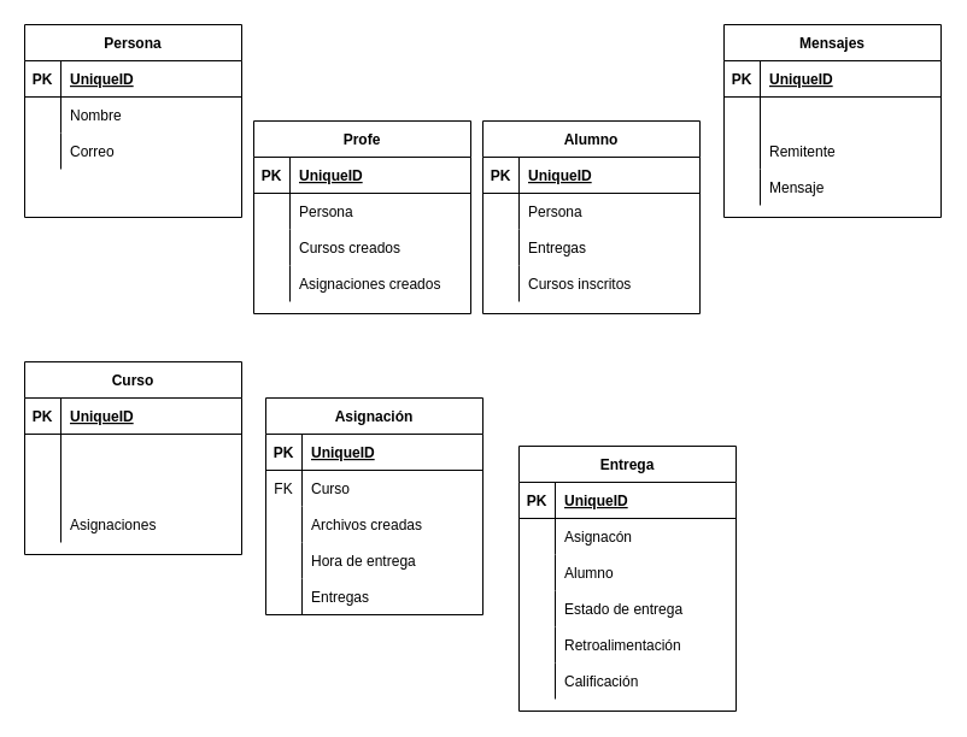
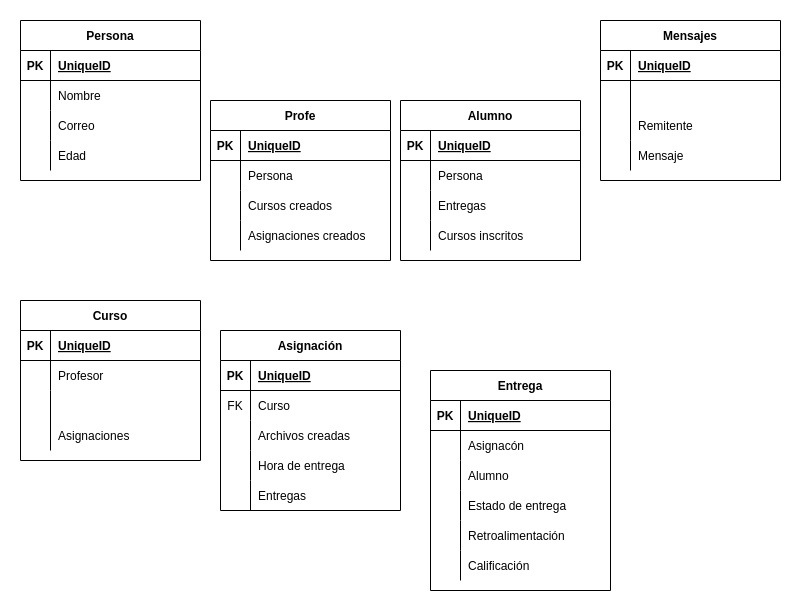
  <mxCell id="0" />
  <mxCell id="1" parent="0" />
  <mxCell id="2" value="Persona" style="shape=table;startSize=30;container=1;collapsible=1;childLayout=tableLayout;fixedRows=1;rowLines=0;fontStyle=1;align=center;resizeLast=1;" parent="1" vertex="1"><mxGeometry x="20" y="20" width="180" height="160" as="geometry" /></mxCell>
  <mxCell id="3" value="" style="shape=partialRectangle;collapsible=0;dropTarget=0;pointerEvents=0;fillColor=none;top=0;left=0;bottom=1;right=0;points=[[0,0.5],[1,0.5]];portConstraint=eastwest;" parent="2" vertex="1"><mxGeometry y="30" width="180" height="30" as="geometry" /></mxCell>
  <mxCell id="4" value="PK" style="shape=partialRectangle;connectable=0;fillColor=none;top=0;left=0;bottom=0;right=0;fontStyle=1;overflow=hidden;" parent="3" vertex="1"><mxGeometry width="30" height="30" as="geometry" /></mxCell>
  <mxCell id="5" value="UniqueID" style="shape=partialRectangle;connectable=0;fillColor=none;top=0;left=0;bottom=0;right=0;align=left;spacingLeft=6;fontStyle=5;overflow=hidden;" parent="3" vertex="1"><mxGeometry x="30" width="150" height="30" as="geometry" /></mxCell>
  <mxCell id="6" value="" style="shape=partialRectangle;collapsible=0;dropTarget=0;pointerEvents=0;fillColor=none;top=0;left=0;bottom=0;right=0;points=[[0,0.5],[1,0.5]];portConstraint=eastwest;" parent="2" vertex="1"><mxGeometry y="60" width="180" height="30" as="geometry" /></mxCell>
  <mxCell id="7" value="" style="shape=partialRectangle;connectable=0;fillColor=none;top=0;left=0;bottom=0;right=0;editable=1;overflow=hidden;" parent="6" vertex="1"><mxGeometry width="30" height="30" as="geometry" /></mxCell>
  <mxCell id="8" value="Nombre" style="shape=partialRectangle;connectable=0;fillColor=none;top=0;left=0;bottom=0;right=0;align=left;spacingLeft=6;overflow=hidden;" parent="6" vertex="1"><mxGeometry x="30" width="150" height="30" as="geometry" /></mxCell>
  <mxCell id="9" value="" style="shape=partialRectangle;collapsible=0;dropTarget=0;pointerEvents=0;fillColor=none;top=0;left=0;bottom=0;right=0;points=[[0,0.5],[1,0.5]];portConstraint=eastwest;" parent="2" vertex="1"><mxGeometry y="90" width="180" height="30" as="geometry" /></mxCell>
  <mxCell id="10" value="" style="shape=partialRectangle;connectable=0;fillColor=none;top=0;left=0;bottom=0;right=0;editable=1;overflow=hidden;" parent="9" vertex="1"><mxGeometry width="30" height="30" as="geometry" /></mxCell>
  <mxCell id="11" value="Correo" style="shape=partialRectangle;connectable=0;fillColor=none;top=0;left=0;bottom=0;right=0;align=left;spacingLeft=6;overflow=hidden;" parent="9" vertex="1"><mxGeometry x="30" width="150" height="30" as="geometry" /></mxCell>
  <mxCell id="12" value="" style="shape=partialRectangle;collapsible=0;dropTarget=0;pointerEvents=0;fillColor=none;top=0;left=0;bottom=0;right=0;points=[[0,0.5],[1,0.5]];portConstraint=eastwest;" parent="2" vertex="1"><mxGeometry y="120" width="180" height="30" as="geometry" /></mxCell>
  <mxCell id="13" value="" style="shape=partialRectangle;connectable=0;fillColor=none;top=0;left=0;bottom=0;right=0;editable=1;overflow=hidden;" parent="12" vertex="1"><mxGeometry width="30" height="30" as="geometry" /></mxCell>
+ <mxCell id="14" value="Edad" style="shape=partialRectangle;connectable=0;fillColor=none;top=0;left=0;bottom=0;right=0;align=left;spacingLeft=6;overflow=hidden;" parent="12" vertex="1"><mxGeometry x="30" width="150" height="30" as="geometry" /></mxCell>
  <mxCell id="15" value="Curso" style="shape=table;startSize=30;container=1;collapsible=1;childLayout=tableLayout;fixedRows=1;rowLines=0;fontStyle=1;align=center;resizeLast=1;" parent="1" vertex="1"><mxGeometry x="20" y="300" width="180" height="160" as="geometry" /></mxCell>
  <mxCell id="16" value="" style="shape=partialRectangle;collapsible=0;dropTarget=0;pointerEvents=0;fillColor=none;top=0;left=0;bottom=1;right=0;points=[[0,0.5],[1,0.5]];portConstraint=eastwest;" parent="15" vertex="1"><mxGeometry y="30" width="180" height="30" as="geometry" /></mxCell>
  <mxCell id="17" value="PK" style="shape=partialRectangle;connectable=0;fillColor=none;top=0;left=0;bottom=0;right=0;fontStyle=1;overflow=hidden;" parent="16" vertex="1"><mxGeometry width="30" height="30" as="geometry" /></mxCell>
  <mxCell id="18" value="UniqueID" style="shape=partialRectangle;connectable=0;fillColor=none;top=0;left=0;bottom=0;right=0;align=left;spacingLeft=6;fontStyle=5;overflow=hidden;" parent="16" vertex="1"><mxGeometry x="30" width="150" height="30" as="geometry" /></mxCell>
  <mxCell id="19" value="" style="shape=partialRectangle;collapsible=0;dropTarget=0;pointerEvents=0;fillColor=none;top=0;left=0;bottom=0;right=0;points=[[0,0.5],[1,0.5]];portConstraint=eastwest;" parent="15" vertex="1"><mxGeometry y="60" width="180" height="30" as="geometry" /></mxCell>
  <mxCell id="20" value="" style="shape=partialRectangle;connectable=0;fillColor=none;top=0;left=0;bottom=0;right=0;editable=1;overflow=hidden;" parent="19" vertex="1"><mxGeometry width="30" height="30" as="geometry" /></mxCell>
+ <mxCell id="21" value="Profesor" style="shape=partialRectangle;connectable=0;fillColor=none;top=0;left=0;bottom=0;right=0;align=left;spacingLeft=6;overflow=hidden;" parent="19" vertex="1"><mxGeometry x="30" width="150" height="30" as="geometry" /></mxCell>
  <mxCell id="22" value="" style="shape=partialRectangle;collapsible=0;dropTarget=0;pointerEvents=0;fillColor=none;top=0;left=0;bottom=0;right=0;points=[[0,0.5],[1,0.5]];portConstraint=eastwest;" parent="15" vertex="1"><mxGeometry y="90" width="180" height="30" as="geometry" /></mxCell>
  <mxCell id="23" value="" style="shape=partialRectangle;connectable=0;fillColor=none;top=0;left=0;bottom=0;right=0;editable=1;overflow=hidden;" parent="22" vertex="1"><mxGeometry width="30" height="30" as="geometry" /></mxCell>
  <mxCell id="24" value="" style="shape=partialRectangle;collapsible=0;dropTarget=0;pointerEvents=0;fillColor=none;top=0;left=0;bottom=0;right=0;points=[[0,0.5],[1,0.5]];portConstraint=eastwest;" parent="15" vertex="1"><mxGeometry y="120" width="180" height="30" as="geometry" /></mxCell>
  <mxCell id="25" value="" style="shape=partialRectangle;connectable=0;fillColor=none;top=0;left=0;bottom=0;right=0;editable=1;overflow=hidden;" parent="24" vertex="1"><mxGeometry width="30" height="30" as="geometry" /></mxCell>
  <mxCell id="26" value="Asignaciones" style="shape=partialRectangle;connectable=0;fillColor=none;top=0;left=0;bottom=0;right=0;align=left;spacingLeft=6;overflow=hidden;" parent="24" vertex="1"><mxGeometry x="30" width="150" height="30" as="geometry" /></mxCell>
  <mxCell id="27" value="Asignación" style="shape=table;startSize=30;container=1;collapsible=1;childLayout=tableLayout;fixedRows=1;rowLines=0;fontStyle=1;align=center;resizeLast=1;" parent="1" vertex="1"><mxGeometry x="220" y="330" width="180" height="180" as="geometry" /></mxCell>
  <mxCell id="28" value="" style="shape=partialRectangle;collapsible=0;dropTarget=0;pointerEvents=0;fillColor=none;top=0;left=0;bottom=1;right=0;points=[[0,0.5],[1,0.5]];portConstraint=eastwest;" parent="27" vertex="1"><mxGeometry y="30" width="180" height="30" as="geometry" /></mxCell>
  <mxCell id="29" value="PK" style="shape=partialRectangle;connectable=0;fillColor=none;top=0;left=0;bottom=0;right=0;fontStyle=1;overflow=hidden;" parent="28" vertex="1"><mxGeometry width="30" height="30" as="geometry" /></mxCell>
  <mxCell id="30" value="UniqueID" style="shape=partialRectangle;connectable=0;fillColor=none;top=0;left=0;bottom=0;right=0;align=left;spacingLeft=6;fontStyle=5;overflow=hidden;" parent="28" vertex="1"><mxGeometry x="30" width="150" height="30" as="geometry" /></mxCell>
  <mxCell id="31" value="" style="shape=partialRectangle;collapsible=0;dropTarget=0;pointerEvents=0;fillColor=none;top=0;left=0;bottom=0;right=0;points=[[0,0.5],[1,0.5]];portConstraint=eastwest;" parent="27" vertex="1"><mxGeometry y="60" width="180" height="30" as="geometry" /></mxCell>
  <mxCell id="32" value="FK" style="shape=partialRectangle;connectable=0;fillColor=none;top=0;left=0;bottom=0;right=0;editable=1;overflow=hidden;" parent="31" vertex="1"><mxGeometry width="30" height="30" as="geometry" /></mxCell>
  <mxCell id="33" value="Curso" style="shape=partialRectangle;connectable=0;fillColor=none;top=0;left=0;bottom=0;right=0;align=left;spacingLeft=6;overflow=hidden;" parent="31" vertex="1"><mxGeometry x="30" width="150" height="30" as="geometry" /></mxCell>
  <mxCell id="34" value="" style="shape=partialRectangle;collapsible=0;dropTarget=0;pointerEvents=0;fillColor=none;top=0;left=0;bottom=0;right=0;points=[[0,0.5],[1,0.5]];portConstraint=eastwest;" parent="27" vertex="1"><mxGeometry y="90" width="180" height="30" as="geometry" /></mxCell>
  <mxCell id="35" value="" style="shape=partialRectangle;connectable=0;fillColor=none;top=0;left=0;bottom=0;right=0;editable=1;overflow=hidden;" parent="34" vertex="1"><mxGeometry width="30" height="30" as="geometry" /></mxCell>
  <mxCell id="36" value="Archivos creadas" style="shape=partialRectangle;connectable=0;fillColor=none;top=0;left=0;bottom=0;right=0;align=left;spacingLeft=6;overflow=hidden;" parent="34" vertex="1"><mxGeometry x="30" width="150" height="30" as="geometry" /></mxCell>
  <mxCell id="37" value="" style="shape=partialRectangle;collapsible=0;dropTarget=0;pointerEvents=0;fillColor=none;top=0;left=0;bottom=0;right=0;points=[[0,0.5],[1,0.5]];portConstraint=eastwest;" parent="27" vertex="1"><mxGeometry y="120" width="180" height="30" as="geometry" /></mxCell>
  <mxCell id="38" value="" style="shape=partialRectangle;connectable=0;fillColor=none;top=0;left=0;bottom=0;right=0;editable=1;overflow=hidden;" parent="37" vertex="1"><mxGeometry width="30" height="30" as="geometry" /></mxCell>
  <mxCell id="39" value="Hora de entrega" style="shape=partialRectangle;connectable=0;fillColor=none;top=0;left=0;bottom=0;right=0;align=left;spacingLeft=6;overflow=hidden;" parent="37" vertex="1"><mxGeometry x="30" width="150" height="30" as="geometry" /></mxCell>
  <mxCell id="40" value="" style="shape=partialRectangle;collapsible=0;dropTarget=0;pointerEvents=0;fillColor=none;top=0;left=0;bottom=0;right=0;points=[[0,0.5],[1,0.5]];portConstraint=eastwest;" parent="27" vertex="1"><mxGeometry y="150" width="180" height="30" as="geometry" /></mxCell>
  <mxCell id="41" value="" style="shape=partialRectangle;connectable=0;fillColor=none;top=0;left=0;bottom=0;right=0;fontStyle=0;overflow=hidden;" parent="40" vertex="1"><mxGeometry width="30" height="30" as="geometry" /></mxCell>
  <mxCell id="42" value="Entregas" style="shape=partialRectangle;connectable=0;fillColor=none;top=0;left=0;bottom=0;right=0;align=left;spacingLeft=6;fontStyle=0;overflow=hidden;" parent="40" vertex="1"><mxGeometry x="30" width="150" height="30" as="geometry" /></mxCell>
  <mxCell id="43" value="Mensajes" style="shape=table;startSize=30;container=1;collapsible=1;childLayout=tableLayout;fixedRows=1;rowLines=0;fontStyle=1;align=center;resizeLast=1;" parent="1" vertex="1"><mxGeometry x="600" y="20" width="180" height="160" as="geometry" /></mxCell>
  <mxCell id="44" value="" style="shape=partialRectangle;collapsible=0;dropTarget=0;pointerEvents=0;fillColor=none;top=0;left=0;bottom=1;right=0;points=[[0,0.5],[1,0.5]];portConstraint=eastwest;" parent="43" vertex="1"><mxGeometry y="30" width="180" height="30" as="geometry" /></mxCell>
  <mxCell id="45" value="PK" style="shape=partialRectangle;connectable=0;fillColor=none;top=0;left=0;bottom=0;right=0;fontStyle=1;overflow=hidden;" parent="44" vertex="1"><mxGeometry width="30" height="30" as="geometry" /></mxCell>
  <mxCell id="46" value="UniqueID" style="shape=partialRectangle;connectable=0;fillColor=none;top=0;left=0;bottom=0;right=0;align=left;spacingLeft=6;fontStyle=5;overflow=hidden;" parent="44" vertex="1"><mxGeometry x="30" width="150" height="30" as="geometry" /></mxCell>
  <mxCell id="47" value="" style="shape=partialRectangle;collapsible=0;dropTarget=0;pointerEvents=0;fillColor=none;top=0;left=0;bottom=0;right=0;points=[[0,0.5],[1,0.5]];portConstraint=eastwest;" parent="43" vertex="1"><mxGeometry y="60" width="180" height="30" as="geometry" /></mxCell>
  <mxCell id="48" value="" style="shape=partialRectangle;connectable=0;fillColor=none;top=0;left=0;bottom=0;right=0;editable=1;overflow=hidden;" parent="47" vertex="1"><mxGeometry width="30" height="30" as="geometry" /></mxCell>
  <mxCell id="49" value="" style="shape=partialRectangle;collapsible=0;dropTarget=0;pointerEvents=0;fillColor=none;top=0;left=0;bottom=0;right=0;points=[[0,0.5],[1,0.5]];portConstraint=eastwest;" parent="43" vertex="1"><mxGeometry y="90" width="180" height="30" as="geometry" /></mxCell>
  <mxCell id="50" value="" style="shape=partialRectangle;connectable=0;fillColor=none;top=0;left=0;bottom=0;right=0;editable=1;overflow=hidden;" parent="49" vertex="1"><mxGeometry width="30" height="30" as="geometry" /></mxCell>
  <mxCell id="51" value="Remitente" style="shape=partialRectangle;connectable=0;fillColor=none;top=0;left=0;bottom=0;right=0;align=left;spacingLeft=6;overflow=hidden;" parent="49" vertex="1"><mxGeometry x="30" width="150" height="30" as="geometry" /></mxCell>
  <mxCell id="52" value="" style="shape=partialRectangle;collapsible=0;dropTarget=0;pointerEvents=0;fillColor=none;top=0;left=0;bottom=0;right=0;points=[[0,0.5],[1,0.5]];portConstraint=eastwest;" parent="43" vertex="1"><mxGeometry y="120" width="180" height="30" as="geometry" /></mxCell>
  <mxCell id="53" value="" style="shape=partialRectangle;connectable=0;fillColor=none;top=0;left=0;bottom=0;right=0;editable=1;overflow=hidden;" parent="52" vertex="1"><mxGeometry width="30" height="30" as="geometry" /></mxCell>
  <mxCell id="54" value="Mensaje" style="shape=partialRectangle;connectable=0;fillColor=none;top=0;left=0;bottom=0;right=0;align=left;spacingLeft=6;overflow=hidden;" parent="52" vertex="1"><mxGeometry x="30" width="150" height="30" as="geometry" /></mxCell>
  <mxCell id="55" value="Entrega" style="shape=table;startSize=30;container=1;collapsible=1;childLayout=tableLayout;fixedRows=1;rowLines=0;fontStyle=1;align=center;resizeLast=1;" parent="1" vertex="1"><mxGeometry x="430" y="370" width="180" height="220" as="geometry" /></mxCell>
  <mxCell id="56" value="" style="shape=partialRectangle;collapsible=0;dropTarget=0;pointerEvents=0;fillColor=none;top=0;left=0;bottom=1;right=0;points=[[0,0.5],[1,0.5]];portConstraint=eastwest;" parent="55" vertex="1"><mxGeometry y="30" width="180" height="30" as="geometry" /></mxCell>
  <mxCell id="57" value="PK" style="shape=partialRectangle;connectable=0;fillColor=none;top=0;left=0;bottom=0;right=0;fontStyle=1;overflow=hidden;" parent="56" vertex="1"><mxGeometry width="30" height="30" as="geometry" /></mxCell>
  <mxCell id="58" value="UniqueID" style="shape=partialRectangle;connectable=0;fillColor=none;top=0;left=0;bottom=0;right=0;align=left;spacingLeft=6;fontStyle=5;overflow=hidden;" parent="56" vertex="1"><mxGeometry x="30" width="150" height="30" as="geometry" /></mxCell>
  <mxCell id="59" value="" style="shape=partialRectangle;collapsible=0;dropTarget=0;pointerEvents=0;fillColor=none;top=0;left=0;bottom=0;right=0;points=[[0,0.5],[1,0.5]];portConstraint=eastwest;" parent="55" vertex="1"><mxGeometry y="60" width="180" height="30" as="geometry" /></mxCell>
  <mxCell id="60" value="" style="shape=partialRectangle;connectable=0;fillColor=none;top=0;left=0;bottom=0;right=0;editable=1;overflow=hidden;" parent="59" vertex="1"><mxGeometry width="30" height="30" as="geometry" /></mxCell>
  <mxCell id="61" value="Asignacón" style="shape=partialRectangle;connectable=0;fillColor=none;top=0;left=0;bottom=0;right=0;align=left;spacingLeft=6;overflow=hidden;" parent="59" vertex="1"><mxGeometry x="30" width="150" height="30" as="geometry" /></mxCell>
  <mxCell id="62" value="" style="shape=partialRectangle;collapsible=0;dropTarget=0;pointerEvents=0;fillColor=none;top=0;left=0;bottom=0;right=0;points=[[0,0.5],[1,0.5]];portConstraint=eastwest;" parent="55" vertex="1"><mxGeometry y="90" width="180" height="30" as="geometry" /></mxCell>
  <mxCell id="63" value="" style="shape=partialRectangle;connectable=0;fillColor=none;top=0;left=0;bottom=0;right=0;editable=1;overflow=hidden;" parent="62" vertex="1"><mxGeometry width="30" height="30" as="geometry" /></mxCell>
  <mxCell id="64" value="Alumno" style="shape=partialRectangle;connectable=0;fillColor=none;top=0;left=0;bottom=0;right=0;align=left;spacingLeft=6;overflow=hidden;" parent="62" vertex="1"><mxGeometry x="30" width="150" height="30" as="geometry" /></mxCell>
  <mxCell id="65" value="" style="shape=partialRectangle;collapsible=0;dropTarget=0;pointerEvents=0;fillColor=none;top=0;left=0;bottom=0;right=0;points=[[0,0.5],[1,0.5]];portConstraint=eastwest;" parent="55" vertex="1"><mxGeometry y="120" width="180" height="30" as="geometry" /></mxCell>
  <mxCell id="66" value="" style="shape=partialRectangle;connectable=0;fillColor=none;top=0;left=0;bottom=0;right=0;editable=1;overflow=hidden;" parent="65" vertex="1"><mxGeometry width="30" height="30" as="geometry" /></mxCell>
  <mxCell id="67" value="Estado de entrega" style="shape=partialRectangle;connectable=0;fillColor=none;top=0;left=0;bottom=0;right=0;align=left;spacingLeft=6;overflow=hidden;" parent="65" vertex="1"><mxGeometry x="30" width="150" height="30" as="geometry" /></mxCell>
  <mxCell id="68" value="" style="shape=partialRectangle;collapsible=0;dropTarget=0;pointerEvents=0;fillColor=none;top=0;left=0;bottom=0;right=0;points=[[0,0.5],[1,0.5]];portConstraint=eastwest;" parent="55" vertex="1"><mxGeometry y="150" width="180" height="30" as="geometry" /></mxCell>
  <mxCell id="69" value="" style="shape=partialRectangle;connectable=0;fillColor=none;top=0;left=0;bottom=0;right=0;editable=1;overflow=hidden;" parent="68" vertex="1"><mxGeometry width="30" height="30" as="geometry" /></mxCell>
  <mxCell id="70" value="Retroalimentación" style="shape=partialRectangle;connectable=0;fillColor=none;top=0;left=0;bottom=0;right=0;align=left;spacingLeft=6;overflow=hidden;" parent="68" vertex="1"><mxGeometry x="30" width="150" height="30" as="geometry" /></mxCell>
  <mxCell id="71" value="" style="shape=partialRectangle;collapsible=0;dropTarget=0;pointerEvents=0;fillColor=none;top=0;left=0;bottom=0;right=0;points=[[0,0.5],[1,0.5]];portConstraint=eastwest;" parent="55" vertex="1"><mxGeometry y="180" width="180" height="30" as="geometry" /></mxCell>
  <mxCell id="72" value="" style="shape=partialRectangle;connectable=0;fillColor=none;top=0;left=0;bottom=0;right=0;editable=1;overflow=hidden;" parent="71" vertex="1"><mxGeometry width="30" height="30" as="geometry" /></mxCell>
  <mxCell id="73" value="Calificación" style="shape=partialRectangle;connectable=0;fillColor=none;top=0;left=0;bottom=0;right=0;align=left;spacingLeft=6;overflow=hidden;" parent="71" vertex="1"><mxGeometry x="30" width="150" height="30" as="geometry" /></mxCell>
  <mxCell id="74" value="Profe" style="shape=table;startSize=30;container=1;collapsible=1;childLayout=tableLayout;fixedRows=1;rowLines=0;fontStyle=1;align=center;resizeLast=1;" parent="1" vertex="1"><mxGeometry x="210" y="100" width="180" height="160" as="geometry" /></mxCell>
  <mxCell id="75" value="" style="shape=partialRectangle;collapsible=0;dropTarget=0;pointerEvents=0;fillColor=none;top=0;left=0;bottom=1;right=0;points=[[0,0.5],[1,0.5]];portConstraint=eastwest;" parent="74" vertex="1"><mxGeometry y="30" width="180" height="30" as="geometry" /></mxCell>
  <mxCell id="76" value="PK" style="shape=partialRectangle;connectable=0;fillColor=none;top=0;left=0;bottom=0;right=0;fontStyle=1;overflow=hidden;" parent="75" vertex="1"><mxGeometry width="30" height="30" as="geometry" /></mxCell>
  <mxCell id="77" value="UniqueID" style="shape=partialRectangle;connectable=0;fillColor=none;top=0;left=0;bottom=0;right=0;align=left;spacingLeft=6;fontStyle=5;overflow=hidden;" parent="75" vertex="1"><mxGeometry x="30" width="150" height="30" as="geometry" /></mxCell>
  <mxCell id="78" value="" style="shape=partialRectangle;collapsible=0;dropTarget=0;pointerEvents=0;fillColor=none;top=0;left=0;bottom=0;right=0;points=[[0,0.5],[1,0.5]];portConstraint=eastwest;" parent="74" vertex="1"><mxGeometry y="60" width="180" height="30" as="geometry" /></mxCell>
  <mxCell id="79" value="" style="shape=partialRectangle;connectable=0;fillColor=none;top=0;left=0;bottom=0;right=0;editable=1;overflow=hidden;" parent="78" vertex="1"><mxGeometry width="30" height="30" as="geometry" /></mxCell>
  <mxCell id="80" value="Persona" style="shape=partialRectangle;connectable=0;fillColor=none;top=0;left=0;bottom=0;right=0;align=left;spacingLeft=6;overflow=hidden;" parent="78" vertex="1"><mxGeometry x="30" width="150" height="30" as="geometry" /></mxCell>
  <mxCell id="81" value="" style="shape=partialRectangle;collapsible=0;dropTarget=0;pointerEvents=0;fillColor=none;top=0;left=0;bottom=0;right=0;points=[[0,0.5],[1,0.5]];portConstraint=eastwest;" parent="74" vertex="1"><mxGeometry y="90" width="180" height="30" as="geometry" /></mxCell>
  <mxCell id="82" value="" style="shape=partialRectangle;connectable=0;fillColor=none;top=0;left=0;bottom=0;right=0;editable=1;overflow=hidden;" parent="81" vertex="1"><mxGeometry width="30" height="30" as="geometry" /></mxCell>
  <mxCell id="83" value="Cursos creados" style="shape=partialRectangle;connectable=0;fillColor=none;top=0;left=0;bottom=0;right=0;align=left;spacingLeft=6;overflow=hidden;" parent="81" vertex="1"><mxGeometry x="30" width="150" height="30" as="geometry" /></mxCell>
  <mxCell id="84" value="" style="shape=partialRectangle;collapsible=0;dropTarget=0;pointerEvents=0;fillColor=none;top=0;left=0;bottom=0;right=0;points=[[0,0.5],[1,0.5]];portConstraint=eastwest;" parent="74" vertex="1"><mxGeometry y="120" width="180" height="30" as="geometry" /></mxCell>
  <mxCell id="85" value="" style="shape=partialRectangle;connectable=0;fillColor=none;top=0;left=0;bottom=0;right=0;editable=1;overflow=hidden;" parent="84" vertex="1"><mxGeometry width="30" height="30" as="geometry" /></mxCell>
  <mxCell id="86" value="Asignaciones creados" style="shape=partialRectangle;connectable=0;fillColor=none;top=0;left=0;bottom=0;right=0;align=left;spacingLeft=6;overflow=hidden;" parent="84" vertex="1"><mxGeometry x="30" width="150" height="30" as="geometry" /></mxCell>
  <mxCell id="87" value="Alumno" style="shape=table;startSize=30;container=1;collapsible=1;childLayout=tableLayout;fixedRows=1;rowLines=0;fontStyle=1;align=center;resizeLast=1;" parent="1" vertex="1"><mxGeometry x="400" y="100" width="180" height="160" as="geometry" /></mxCell>
  <mxCell id="88" value="" style="shape=partialRectangle;collapsible=0;dropTarget=0;pointerEvents=0;fillColor=none;top=0;left=0;bottom=1;right=0;points=[[0,0.5],[1,0.5]];portConstraint=eastwest;" parent="87" vertex="1"><mxGeometry y="30" width="180" height="30" as="geometry" /></mxCell>
  <mxCell id="89" value="PK" style="shape=partialRectangle;connectable=0;fillColor=none;top=0;left=0;bottom=0;right=0;fontStyle=1;overflow=hidden;" parent="88" vertex="1"><mxGeometry width="30" height="30" as="geometry" /></mxCell>
  <mxCell id="90" value="UniqueID" style="shape=partialRectangle;connectable=0;fillColor=none;top=0;left=0;bottom=0;right=0;align=left;spacingLeft=6;fontStyle=5;overflow=hidden;" parent="88" vertex="1"><mxGeometry x="30" width="150" height="30" as="geometry" /></mxCell>
  <mxCell id="91" value="" style="shape=partialRectangle;collapsible=0;dropTarget=0;pointerEvents=0;fillColor=none;top=0;left=0;bottom=0;right=0;points=[[0,0.5],[1,0.5]];portConstraint=eastwest;" parent="87" vertex="1"><mxGeometry y="60" width="180" height="30" as="geometry" /></mxCell>
  <mxCell id="92" value="" style="shape=partialRectangle;connectable=0;fillColor=none;top=0;left=0;bottom=0;right=0;editable=1;overflow=hidden;" parent="91" vertex="1"><mxGeometry width="30" height="30" as="geometry" /></mxCell>
  <mxCell id="93" value="Persona" style="shape=partialRectangle;connectable=0;fillColor=none;top=0;left=0;bottom=0;right=0;align=left;spacingLeft=6;overflow=hidden;" parent="91" vertex="1"><mxGeometry x="30" width="150" height="30" as="geometry" /></mxCell>
  <mxCell id="94" value="" style="shape=partialRectangle;collapsible=0;dropTarget=0;pointerEvents=0;fillColor=none;top=0;left=0;bottom=0;right=0;points=[[0,0.5],[1,0.5]];portConstraint=eastwest;" parent="87" vertex="1"><mxGeometry y="90" width="180" height="30" as="geometry" /></mxCell>
  <mxCell id="95" value="" style="shape=partialRectangle;connectable=0;fillColor=none;top=0;left=0;bottom=0;right=0;editable=1;overflow=hidden;" parent="94" vertex="1"><mxGeometry width="30" height="30" as="geometry" /></mxCell>
  <mxCell id="96" value="Entregas" style="shape=partialRectangle;connectable=0;fillColor=none;top=0;left=0;bottom=0;right=0;align=left;spacingLeft=6;overflow=hidden;" parent="94" vertex="1"><mxGeometry x="30" width="150" height="30" as="geometry" /></mxCell>
  <mxCell id="97" value="" style="shape=partialRectangle;collapsible=0;dropTarget=0;pointerEvents=0;fillColor=none;top=0;left=0;bottom=0;right=0;points=[[0,0.5],[1,0.5]];portConstraint=eastwest;" parent="87" vertex="1"><mxGeometry y="120" width="180" height="30" as="geometry" /></mxCell>
  <mxCell id="98" value="" style="shape=partialRectangle;connectable=0;fillColor=none;top=0;left=0;bottom=0;right=0;editable=1;overflow=hidden;" parent="97" vertex="1"><mxGeometry width="30" height="30" as="geometry" /></mxCell>
  <mxCell id="99" value="Cursos inscritos" style="shape=partialRectangle;connectable=0;fillColor=none;top=0;left=0;bottom=0;right=0;align=left;spacingLeft=6;overflow=hidden;" parent="97" vertex="1"><mxGeometry x="30" width="150" height="30" as="geometry" /></mxCell>
